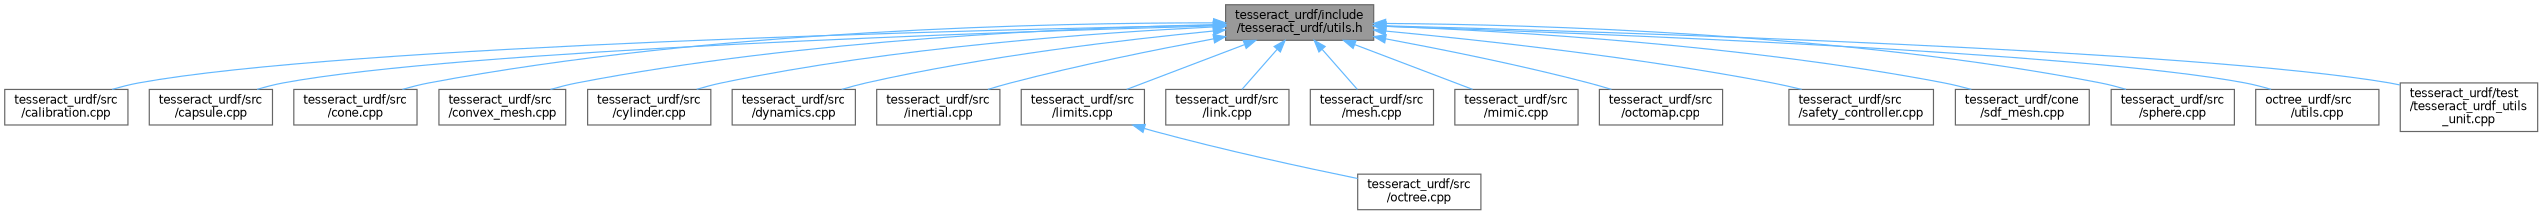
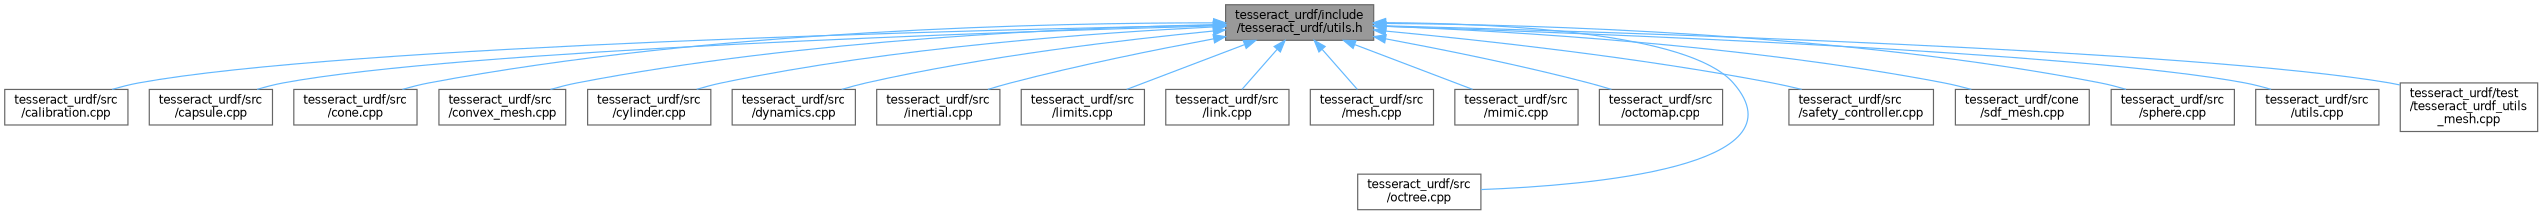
  digraph {
    node [color=grey40 fillcolor=white fontname=Helvetica fontsize=10 shape=box style=filled]
    edge [color=steelblue1 dir=back fontname=Helvetica fontsize=10 labelfontname=Helvetica labelfontsize=10 style=solid]
    n1 [color=gray40 fillcolor=grey60 fontcolor=black height=0.2 label="tesseract_urdf/include\l/tesseract_urdf/utils.h" width=0.4]
    n2 [height=0.2 label="tesseract_urdf/src\l/calibration.cpp" width=0.4]
    n3 [height=0.2 label="tesseract_urdf/src\l/capsule.cpp" width=0.4]
    n4 [height=0.2 label="tesseract_urdf/src\l/cone.cpp" width=0.4]
    n5 [height=0.2 label="tesseract_urdf/src\l/convex_mesh.cpp" width=0.4]
    n6 [height=0.2 label="tesseract_urdf/src\l/cylinder.cpp" width=0.4]
    n7 [height=0.2 label="tesseract_urdf/src\l/dynamics.cpp" width=0.4]
    n8 [height=0.2 label="tesseract_urdf/src\l/inertial.cpp" width=0.4]
    n9 [height=0.2 label="tesseract_urdf/src\l/limits.cpp" width=0.4]
    n10 [height=0.2 label="tesseract_urdf/src\l/link.cpp" width=0.4]
    n11 [height=0.2 label="tesseract_urdf/src\l/mesh.cpp" width=0.4]
    n12 [height=0.2 label="tesseract_urdf/src\l/mimic.cpp" width=0.4]
    n13 [height=0.2 label="tesseract_urdf/src\l/octomap.cpp" width=0.4]
    n14 [height=0.2 label="tesseract_urdf/src\l/octree.cpp" width=0.4]
    n15 [height=0.2 label="tesseract_urdf/src\l/safety_controller.cpp" width=0.4]
    n16 [height=0.2 label="tesseract_urdf/cone\l/sdf_mesh.cpp" width=0.4]
    n17 [height=0.2 label="tesseract_urdf/src\l/sphere.cpp" width=0.4]
-   n18 [height=0.2 label="octree_urdf/src\l/utils.cpp" width=0.4]
-   n19 [height=0.2 label="tesseract_urdf/test\l/tesseract_urdf_utils\l_unit.cpp" width=0.4]
+   n18 [height=0.2 label="tesseract_urdf/src\l/utils.cpp" width=0.4]
+   n19 [height=0.2 label="tesseract_urdf/test\l/tesseract_urdf_utils\l_mesh.cpp" width=0.4]
    n1 -> n2
    n1 -> n3
    n1 -> n4
    n1 -> n5
    n1 -> n6
    n1 -> n7
    n1 -> n8
    n1 -> n9
    n1 -> n10
    n1 -> n11
    n1 -> n12
    n1 -> n13
-   n9 -> n14
+   n1 -> n14
    n1 -> n15
    n1 -> n16
    n1 -> n17
    n1 -> n18
    n1 -> n19
  }
